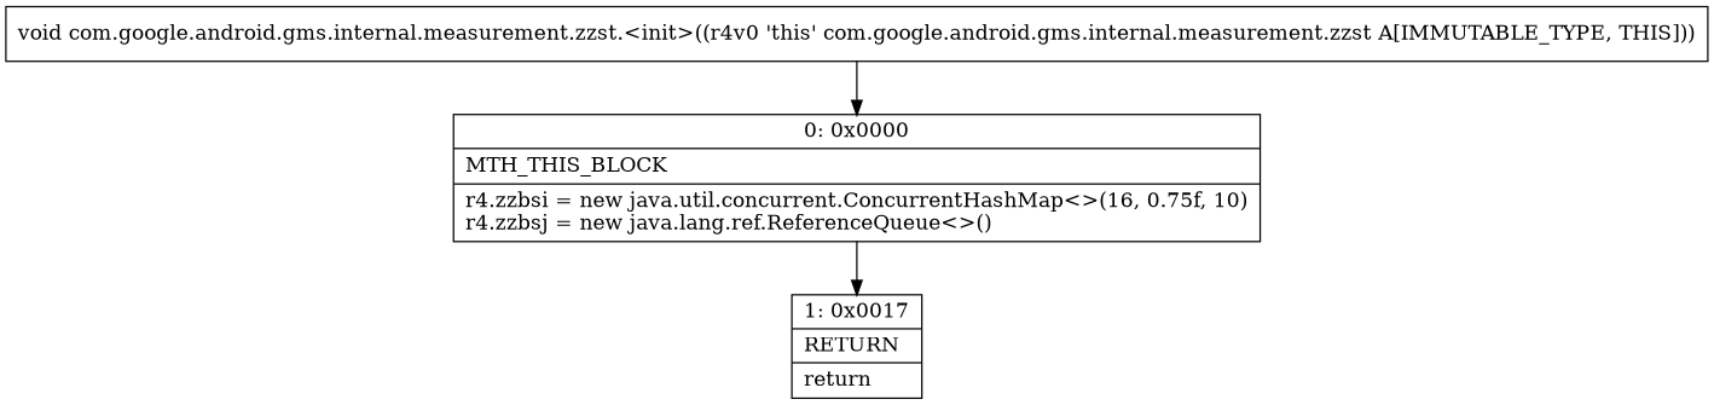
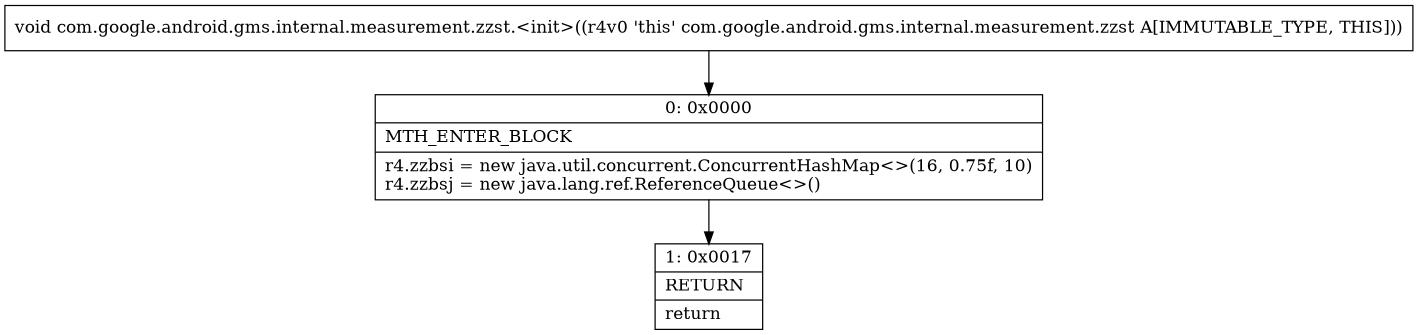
  digraph {
    node [shape=record]
-   n1 [label="{0\:\ 0x0000|MTH_THIS_BLOCK\l|r4.zzbsi = new java.util.concurrent.ConcurrentHashMap\<\>(16, 0.75f, 10)\lr4.zzbsj = new java.lang.ref.ReferenceQueue\<\>()\l}"]
+   n1 [label="{0\:\ 0x0000|MTH_ENTER_BLOCK\l|r4.zzbsi = new java.util.concurrent.ConcurrentHashMap\<\>(16, 0.75f, 10)\lr4.zzbsj = new java.lang.ref.ReferenceQueue\<\>()\l}"]
    n2 [label="{1\:\ 0x0017|RETURN\l|return\l}"]
    n3 [label="{void com.google.android.gms.internal.measurement.zzst.\<init\>((r4v0 'this' com.google.android.gms.internal.measurement.zzst A[IMMUTABLE_TYPE, THIS])) }"]
    n1 -> n2
    n3 -> n1
  }
